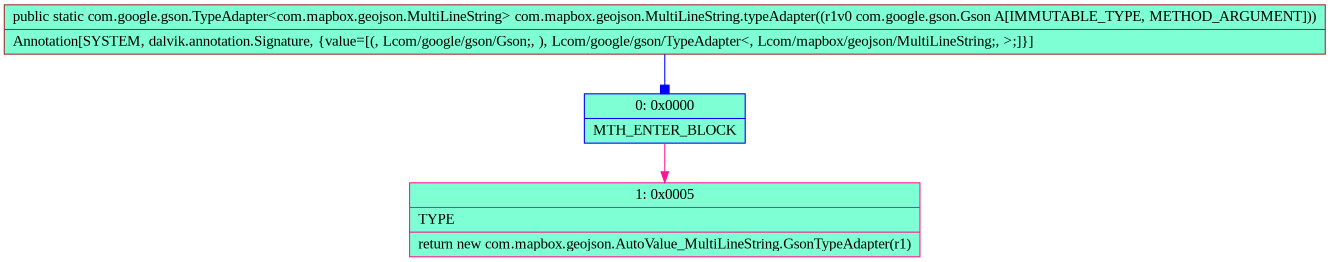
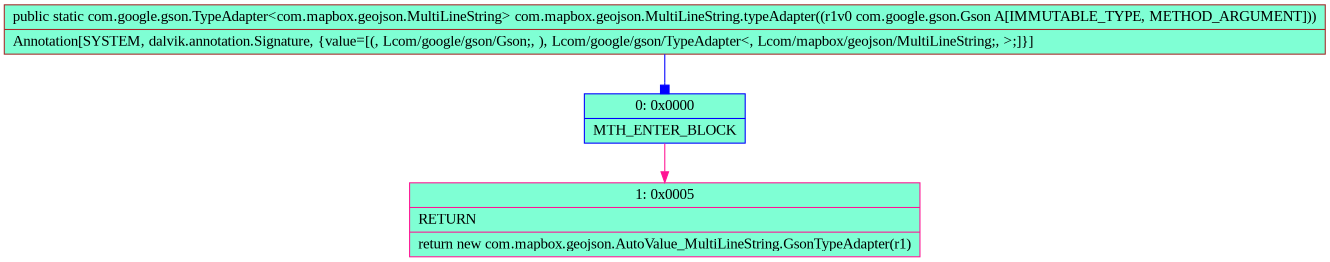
  digraph {
    fontname="Liberation Serif"
    node [shape=record style=filled fillcolor=aquamarine fontname="Liberation Serif"]
    edge [fontname="Liberation Serif"]
    n1 [label="{0\:\ 0x0000|MTH_ENTER_BLOCK\l}" color=blue]
-   n2 [label="{1\:\ 0x0005|TYPE\l|return new com.mapbox.geojson.AutoValue_MultiLineString.GsonTypeAdapter(r1)\l}" color=deeppink]
+   n2 [label="{1\:\ 0x0005|RETURN\l|return new com.mapbox.geojson.AutoValue_MultiLineString.GsonTypeAdapter(r1)\l}" color=deeppink]
    n3 [label="{public static com.google.gson.TypeAdapter\<com.mapbox.geojson.MultiLineString\> com.mapbox.geojson.MultiLineString.typeAdapter((r1v0 com.google.gson.Gson A[IMMUTABLE_TYPE, METHOD_ARGUMENT]))  | Annotation[SYSTEM, dalvik.annotation.Signature, \{value=[(, Lcom\/google\/gson\/Gson;, ), Lcom\/google\/gson\/TypeAdapter\<, Lcom\/mapbox\/geojson\/MultiLineString;, \>;]\}]\l}" color=brown]
    n1 -> n2 [color=deeppink arrowhead=normal]
    n3 -> n1 [color=blue arrowhead=box]
  }
